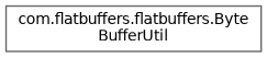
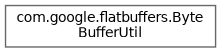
  digraph {
    rankdir=LR
-   n1 [color=grey40 fillcolor=white fontname=Helvetica fontsize=10 height=0.2 label="com.flatbuffers.flatbuffers.Byte\lBufferUtil" shape=box style=filled width=0.4]
+   n1 [color=grey40 fillcolor=white fontname=Helvetica fontsize=10 height=0.2 label="com.google.flatbuffers.Byte\lBufferUtil" shape=box style=filled width=0.4]
  }
